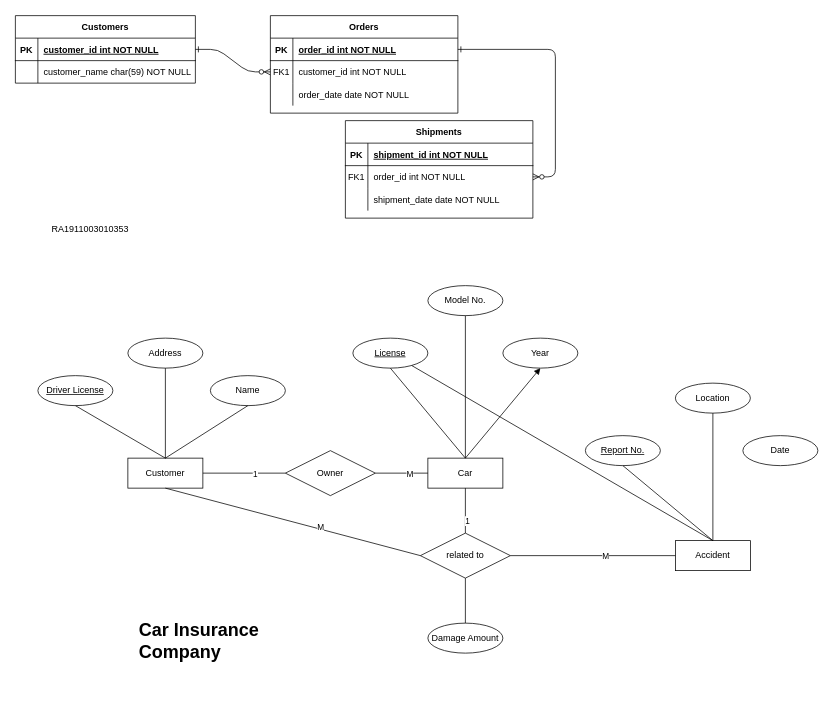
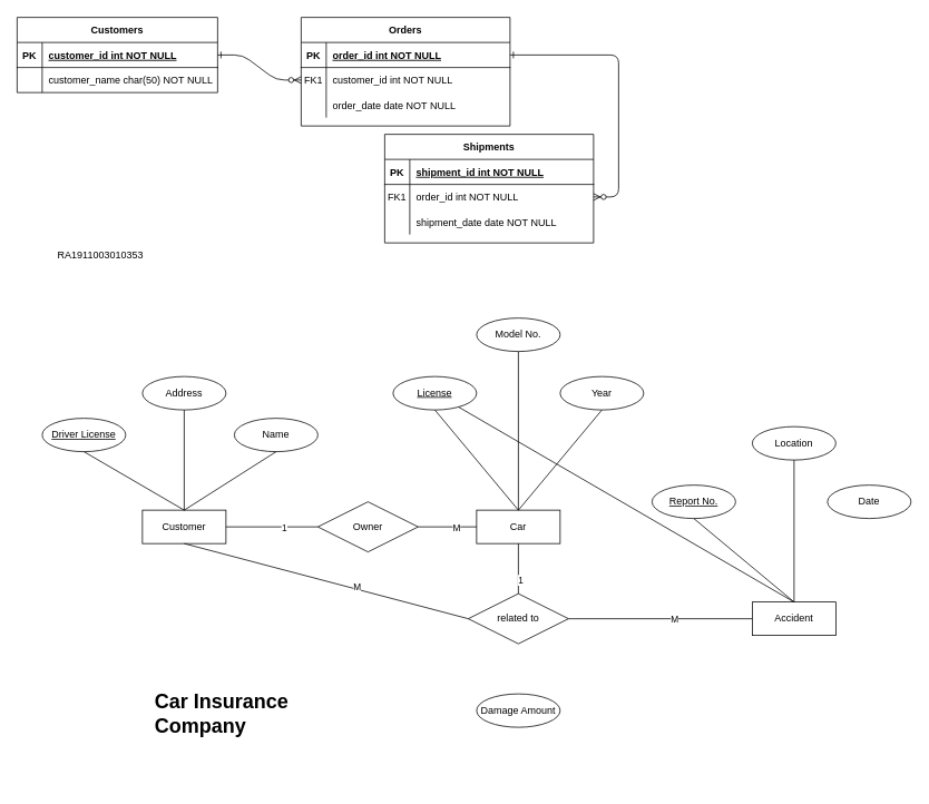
  <mxCell id="0" />
  <mxCell id="1" parent="0" />
  <mxCell id="2" value="" style="edgeStyle=entityRelationEdgeStyle;endArrow=ERzeroToMany;startArrow=ERone;endFill=1;startFill=0;" parent="1" source="25" target="8" edge="1"><mxGeometry width="100" height="100" relative="1" as="geometry"><mxPoint x="350" y="730" as="sourcePoint" /><mxPoint x="450" y="630" as="targetPoint" /></mxGeometry></mxCell>
  <mxCell id="3" value="" style="edgeStyle=entityRelationEdgeStyle;endArrow=ERzeroToMany;startArrow=ERone;endFill=1;startFill=0;" parent="1" source="5" target="18" edge="1"><mxGeometry width="100" height="100" relative="1" as="geometry"><mxPoint x="410" y="190" as="sourcePoint" /><mxPoint x="470" y="215" as="targetPoint" /></mxGeometry></mxCell>
  <mxCell id="4" value="Orders" style="shape=table;startSize=30;container=1;collapsible=1;childLayout=tableLayout;fixedRows=1;rowLines=0;fontStyle=1;align=center;resizeLast=1;" parent="1" vertex="1"><mxGeometry x="360" y="20" width="250" height="130" as="geometry" /></mxCell>
  <mxCell id="5" value="" style="shape=partialRectangle;collapsible=0;dropTarget=0;pointerEvents=0;fillColor=none;points=[[0,0.5],[1,0.5]];portConstraint=eastwest;top=0;left=0;right=0;bottom=1;" parent="4" vertex="1"><mxGeometry y="30" width="250" height="30" as="geometry" /></mxCell>
  <mxCell id="6" value="PK" style="shape=partialRectangle;overflow=hidden;connectable=0;fillColor=none;top=0;left=0;bottom=0;right=0;fontStyle=1;" parent="5" vertex="1"><mxGeometry width="30" height="30" as="geometry"><mxRectangle width="30" height="30" as="alternateBounds" /></mxGeometry></mxCell>
  <mxCell id="7" value="order_id int NOT NULL " style="shape=partialRectangle;overflow=hidden;connectable=0;fillColor=none;top=0;left=0;bottom=0;right=0;align=left;spacingLeft=6;fontStyle=5;" parent="5" vertex="1"><mxGeometry x="30" width="220" height="30" as="geometry"><mxRectangle width="220" height="30" as="alternateBounds" /></mxGeometry></mxCell>
  <mxCell id="8" value="" style="shape=partialRectangle;collapsible=0;dropTarget=0;pointerEvents=0;fillColor=none;points=[[0,0.5],[1,0.5]];portConstraint=eastwest;top=0;left=0;right=0;bottom=0;" parent="4" vertex="1"><mxGeometry y="60" width="250" height="30" as="geometry" /></mxCell>
  <mxCell id="9" value="FK1" style="shape=partialRectangle;overflow=hidden;connectable=0;fillColor=none;top=0;left=0;bottom=0;right=0;" parent="8" vertex="1"><mxGeometry width="30" height="30" as="geometry"><mxRectangle width="30" height="30" as="alternateBounds" /></mxGeometry></mxCell>
  <mxCell id="10" value="customer_id int NOT NULL" style="shape=partialRectangle;overflow=hidden;connectable=0;fillColor=none;top=0;left=0;bottom=0;right=0;align=left;spacingLeft=6;" parent="8" vertex="1"><mxGeometry x="30" width="220" height="30" as="geometry"><mxRectangle width="220" height="30" as="alternateBounds" /></mxGeometry></mxCell>
  <mxCell id="11" value="" style="shape=partialRectangle;collapsible=0;dropTarget=0;pointerEvents=0;fillColor=none;points=[[0,0.5],[1,0.5]];portConstraint=eastwest;top=0;left=0;right=0;bottom=0;" parent="4" vertex="1"><mxGeometry y="90" width="250" height="30" as="geometry" /></mxCell>
  <mxCell id="12" value="" style="shape=partialRectangle;overflow=hidden;connectable=0;fillColor=none;top=0;left=0;bottom=0;right=0;" parent="11" vertex="1"><mxGeometry width="30" height="30" as="geometry"><mxRectangle width="30" height="30" as="alternateBounds" /></mxGeometry></mxCell>
  <mxCell id="13" value="order_date date NOT NULL" style="shape=partialRectangle;overflow=hidden;connectable=0;fillColor=none;top=0;left=0;bottom=0;right=0;align=left;spacingLeft=6;" parent="11" vertex="1"><mxGeometry x="30" width="220" height="30" as="geometry"><mxRectangle width="220" height="30" as="alternateBounds" /></mxGeometry></mxCell>
  <mxCell id="14" value="Shipments" style="shape=table;startSize=30;container=1;collapsible=1;childLayout=tableLayout;fixedRows=1;rowLines=0;fontStyle=1;align=center;resizeLast=1;" parent="1" vertex="1"><mxGeometry x="460" y="160" width="250" height="130" as="geometry" /></mxCell>
  <mxCell id="15" value="" style="shape=partialRectangle;collapsible=0;dropTarget=0;pointerEvents=0;fillColor=none;points=[[0,0.5],[1,0.5]];portConstraint=eastwest;top=0;left=0;right=0;bottom=1;" parent="14" vertex="1"><mxGeometry y="30" width="250" height="30" as="geometry" /></mxCell>
  <mxCell id="16" value="PK" style="shape=partialRectangle;overflow=hidden;connectable=0;fillColor=none;top=0;left=0;bottom=0;right=0;fontStyle=1;" parent="15" vertex="1"><mxGeometry width="30" height="30" as="geometry"><mxRectangle width="30" height="30" as="alternateBounds" /></mxGeometry></mxCell>
  <mxCell id="17" value="shipment_id int NOT NULL " style="shape=partialRectangle;overflow=hidden;connectable=0;fillColor=none;top=0;left=0;bottom=0;right=0;align=left;spacingLeft=6;fontStyle=5;" parent="15" vertex="1"><mxGeometry x="30" width="220" height="30" as="geometry"><mxRectangle width="220" height="30" as="alternateBounds" /></mxGeometry></mxCell>
  <mxCell id="18" value="" style="shape=partialRectangle;collapsible=0;dropTarget=0;pointerEvents=0;fillColor=none;points=[[0,0.5],[1,0.5]];portConstraint=eastwest;top=0;left=0;right=0;bottom=0;" parent="14" vertex="1"><mxGeometry y="60" width="250" height="30" as="geometry" /></mxCell>
  <mxCell id="19" value="FK1" style="shape=partialRectangle;overflow=hidden;connectable=0;fillColor=none;top=0;left=0;bottom=0;right=0;" parent="18" vertex="1"><mxGeometry width="30" height="30" as="geometry"><mxRectangle width="30" height="30" as="alternateBounds" /></mxGeometry></mxCell>
  <mxCell id="20" value="order_id int NOT NULL" style="shape=partialRectangle;overflow=hidden;connectable=0;fillColor=none;top=0;left=0;bottom=0;right=0;align=left;spacingLeft=6;" parent="18" vertex="1"><mxGeometry x="30" width="220" height="30" as="geometry"><mxRectangle width="220" height="30" as="alternateBounds" /></mxGeometry></mxCell>
  <mxCell id="21" value="" style="shape=partialRectangle;collapsible=0;dropTarget=0;pointerEvents=0;fillColor=none;points=[[0,0.5],[1,0.5]];portConstraint=eastwest;top=0;left=0;right=0;bottom=0;" parent="14" vertex="1"><mxGeometry y="90" width="250" height="30" as="geometry" /></mxCell>
  <mxCell id="22" value="" style="shape=partialRectangle;overflow=hidden;connectable=0;fillColor=none;top=0;left=0;bottom=0;right=0;" parent="21" vertex="1"><mxGeometry width="30" height="30" as="geometry"><mxRectangle width="30" height="30" as="alternateBounds" /></mxGeometry></mxCell>
  <mxCell id="23" value="shipment_date date NOT NULL" style="shape=partialRectangle;overflow=hidden;connectable=0;fillColor=none;top=0;left=0;bottom=0;right=0;align=left;spacingLeft=6;" parent="21" vertex="1"><mxGeometry x="30" width="220" height="30" as="geometry"><mxRectangle width="220" height="30" as="alternateBounds" /></mxGeometry></mxCell>
  <mxCell id="24" value="Customers" style="shape=table;startSize=30;container=1;collapsible=1;childLayout=tableLayout;fixedRows=1;rowLines=0;fontStyle=1;align=center;resizeLast=1;" parent="1" vertex="1"><mxGeometry x="20" y="20" width="240" height="90" as="geometry" /></mxCell>
  <mxCell id="25" value="" style="shape=partialRectangle;collapsible=0;dropTarget=0;pointerEvents=0;fillColor=none;points=[[0,0.5],[1,0.5]];portConstraint=eastwest;top=0;left=0;right=0;bottom=1;" parent="24" vertex="1"><mxGeometry y="30" width="240" height="30" as="geometry" /></mxCell>
  <mxCell id="26" value="PK" style="shape=partialRectangle;overflow=hidden;connectable=0;fillColor=none;top=0;left=0;bottom=0;right=0;fontStyle=1;" parent="25" vertex="1"><mxGeometry width="30" height="30" as="geometry"><mxRectangle width="30" height="30" as="alternateBounds" /></mxGeometry></mxCell>
  <mxCell id="27" value="customer_id int NOT NULL " style="shape=partialRectangle;overflow=hidden;connectable=0;fillColor=none;top=0;left=0;bottom=0;right=0;align=left;spacingLeft=6;fontStyle=5;" parent="25" vertex="1"><mxGeometry x="30" width="210" height="30" as="geometry"><mxRectangle width="210" height="30" as="alternateBounds" /></mxGeometry></mxCell>
  <mxCell id="28" value="" style="shape=partialRectangle;collapsible=0;dropTarget=0;pointerEvents=0;fillColor=none;points=[[0,0.5],[1,0.5]];portConstraint=eastwest;top=0;left=0;right=0;bottom=0;" parent="24" vertex="1"><mxGeometry y="60" width="240" height="30" as="geometry" /></mxCell>
  <mxCell id="29" value="" style="shape=partialRectangle;overflow=hidden;connectable=0;fillColor=none;top=0;left=0;bottom=0;right=0;" parent="28" vertex="1"><mxGeometry width="30" height="30" as="geometry"><mxRectangle width="30" height="30" as="alternateBounds" /></mxGeometry></mxCell>
- <mxCell id="30" value="customer_name char(59) NOT NULL" style="shape=partialRectangle;overflow=hidden;connectable=0;fillColor=none;top=0;left=0;bottom=0;right=0;align=left;spacingLeft=6;" parent="28" vertex="1"><mxGeometry x="30" width="210" height="30" as="geometry"><mxRectangle width="210" height="30" as="alternateBounds" /></mxGeometry></mxCell>
+ <mxCell id="30" value="customer_name char(50) NOT NULL" style="shape=partialRectangle;overflow=hidden;connectable=0;fillColor=none;top=0;left=0;bottom=0;right=0;align=left;spacingLeft=6;" parent="28" vertex="1"><mxGeometry x="30" width="210" height="30" as="geometry"><mxRectangle width="210" height="30" as="alternateBounds" /></mxGeometry></mxCell>
  <mxCell id="31" value="Driver License" style="ellipse;whiteSpace=wrap;html=1;align=center;fontStyle=4;" parent="1" vertex="1"><mxGeometry x="50" y="500" width="100" height="40" as="geometry" /></mxCell>
  <mxCell id="32" value="Customer" style="whiteSpace=wrap;html=1;align=center;" parent="1" vertex="1"><mxGeometry x="170" y="610" width="100" height="40" as="geometry" /></mxCell>
  <mxCell id="33" value="Address" style="ellipse;whiteSpace=wrap;html=1;align=center;" parent="1" vertex="1"><mxGeometry x="170" y="450" width="100" height="40" as="geometry" /></mxCell>
  <mxCell id="34" value="Name" style="ellipse;whiteSpace=wrap;html=1;align=center;" parent="1" vertex="1"><mxGeometry x="280" y="500" width="100" height="40" as="geometry" /></mxCell>
  <mxCell id="35" value="Owner" style="shape=rhombus;perimeter=rhombusPerimeter;whiteSpace=wrap;html=1;align=center;" parent="1" vertex="1"><mxGeometry x="380" y="600" width="120" height="60" as="geometry" /></mxCell>
  <mxCell id="36" value="Car" style="whiteSpace=wrap;html=1;align=center;" parent="1" vertex="1"><mxGeometry x="570" y="610" width="100" height="40" as="geometry" /></mxCell>
  <mxCell id="37" value="License" style="ellipse;whiteSpace=wrap;html=1;align=center;fontStyle=4;" parent="1" vertex="1"><mxGeometry x="470" y="450" width="100" height="40" as="geometry" /></mxCell>
  <mxCell id="38" value="Year" style="ellipse;whiteSpace=wrap;html=1;align=center;" parent="1" vertex="1"><mxGeometry x="670" y="450" width="100" height="40" as="geometry" /></mxCell>
  <mxCell id="39" value="Model No." style="ellipse;whiteSpace=wrap;html=1;align=center;" parent="1" vertex="1"><mxGeometry x="570" y="380" width="100" height="40" as="geometry" /></mxCell>
  <mxCell id="40" value="related to" style="shape=rhombus;perimeter=rhombusPerimeter;whiteSpace=wrap;html=1;align=center;" parent="1" vertex="1"><mxGeometry x="560" y="710" width="120" height="60" as="geometry" /></mxCell>
  <mxCell id="41" value="Damage Amount" style="ellipse;whiteSpace=wrap;html=1;align=center;" parent="1" vertex="1"><mxGeometry x="570" y="830" width="100" height="40" as="geometry" /></mxCell>
  <mxCell id="42" value="Accident" style="whiteSpace=wrap;html=1;align=center;" parent="1" vertex="1"><mxGeometry x="900" y="720" width="100" height="40" as="geometry" /></mxCell>
  <mxCell id="43" value="Date" style="ellipse;whiteSpace=wrap;html=1;align=center;" parent="1" vertex="1"><mxGeometry x="990" y="580" width="100" height="40" as="geometry" /></mxCell>
  <mxCell id="44" value="Location" style="ellipse;whiteSpace=wrap;html=1;align=center;" parent="1" vertex="1"><mxGeometry x="900" y="510" width="100" height="40" as="geometry" /></mxCell>
  <mxCell id="45" value="Report No." style="ellipse;whiteSpace=wrap;html=1;align=center;fontStyle=4;" parent="1" vertex="1"><mxGeometry x="780" y="580" width="100" height="40" as="geometry" /></mxCell>
  <mxCell id="46" value="" style="endArrow=none;html=1;rounded=0;entryX=0.5;entryY=0;entryDx=0;entryDy=0;exitX=0.5;exitY=1;exitDx=0;exitDy=0;" parent="1" source="31" target="32" edge="1"><mxGeometry relative="1" as="geometry"><mxPoint x="90" y="570" as="sourcePoint" /><mxPoint x="250" y="570" as="targetPoint" /></mxGeometry></mxCell>
  <mxCell id="47" value="" style="endArrow=none;html=1;rounded=0;exitX=0.5;exitY=1;exitDx=0;exitDy=0;" parent="1" source="33" edge="1"><mxGeometry relative="1" as="geometry"><mxPoint x="190" y="560" as="sourcePoint" /><mxPoint x="220" y="610" as="targetPoint" /></mxGeometry></mxCell>
  <mxCell id="48" value="" style="endArrow=none;html=1;rounded=0;exitX=0.5;exitY=1;exitDx=0;exitDy=0;" parent="1" source="34" edge="1"><mxGeometry relative="1" as="geometry"><mxPoint x="340" y="580" as="sourcePoint" /><mxPoint x="220" y="610" as="targetPoint" /></mxGeometry></mxCell>
  <mxCell id="49" value="" style="endArrow=none;html=1;rounded=0;exitX=1;exitY=0.5;exitDx=0;exitDy=0;entryX=0;entryY=0.5;entryDx=0;entryDy=0;" parent="1" source="32" target="35" edge="1"><mxGeometry relative="1" as="geometry"><mxPoint x="270" y="670" as="sourcePoint" /><mxPoint x="430" y="670" as="targetPoint" /><Array as="points" /></mxGeometry></mxCell>
  <mxCell id="50" value="1" style="edgeLabel;html=1;align=center;verticalAlign=middle;resizable=0;points=[];" parent="49" vertex="1" connectable="0"><mxGeometry x="0.247" relative="1" as="geometry"><mxPoint as="offset" /></mxGeometry></mxCell>
  <mxCell id="51" value="" style="endArrow=none;html=1;rounded=0;exitX=1;exitY=0.5;exitDx=0;exitDy=0;entryX=0;entryY=0.5;entryDx=0;entryDy=0;" parent="1" source="35" target="36" edge="1"><mxGeometry relative="1" as="geometry"><mxPoint x="500" y="670" as="sourcePoint" /><mxPoint x="660" y="670" as="targetPoint" /></mxGeometry></mxCell>
  <mxCell id="52" value="M" style="edgeLabel;html=1;align=center;verticalAlign=middle;resizable=0;points=[];" parent="51" vertex="1" connectable="0"><mxGeometry x="0.274" y="-1" relative="1" as="geometry"><mxPoint as="offset" /></mxGeometry></mxCell>
  <mxCell id="53" value="" style="endArrow=none;html=1;rounded=0;exitX=0.5;exitY=1;exitDx=0;exitDy=0;entryX=0.5;entryY=0;entryDx=0;entryDy=0;" parent="1" source="39" target="36" edge="1"><mxGeometry relative="1" as="geometry"><mxPoint x="500" y="670" as="sourcePoint" /><mxPoint x="660" y="670" as="targetPoint" /></mxGeometry></mxCell>
  <mxCell id="54" value="" style="endArrow=none;html=1;rounded=0;exitX=0.5;exitY=1;exitDx=0;exitDy=0;entryX=0.5;entryY=0;entryDx=0;entryDy=0;" parent="1" source="37" target="36" edge="1"><mxGeometry relative="1" as="geometry"><mxPoint x="500" y="670" as="sourcePoint" /><mxPoint x="660" y="670" as="targetPoint" /></mxGeometry></mxCell>
- <mxCell id="55" value="" style="endArrow=block;html=1;rounded=0;entryX=0.5;entryY=1;entryDx=0;entryDy=0;exitX=0.5;exitY=0;exitDx=0;exitDy=0;" parent="1" source="36" target="38" edge="1"><mxGeometry relative="1" as="geometry"><mxPoint x="500" y="670" as="sourcePoint" /><mxPoint x="660" y="670" as="targetPoint" /></mxGeometry></mxCell>
+ <mxCell id="55" value="" style="endArrow=none;html=1;rounded=0;entryX=0.5;entryY=1;entryDx=0;entryDy=0;exitX=0.5;exitY=0;exitDx=0;exitDy=0;" parent="1" source="36" target="38" edge="1"><mxGeometry relative="1" as="geometry"><mxPoint x="500" y="670" as="sourcePoint" /><mxPoint x="660" y="670" as="targetPoint" /></mxGeometry></mxCell>
  <mxCell id="56" value="" style="endArrow=none;html=1;rounded=0;entryX=0.5;entryY=1;entryDx=0;entryDy=0;exitX=0.5;exitY=0;exitDx=0;exitDy=0;" parent="1" source="42" target="44" edge="1"><mxGeometry relative="1" as="geometry"><mxPoint x="500" y="670" as="sourcePoint" /><mxPoint x="660" y="670" as="targetPoint" /></mxGeometry></mxCell>
  <mxCell id="57" value="" style="endArrow=none;html=1;rounded=0;exitX=0.5;exitY=1;exitDx=0;exitDy=0;entryX=0.5;entryY=0;entryDx=0;entryDy=0;" parent="1" source="45" target="42" edge="1"><mxGeometry relative="1" as="geometry"><mxPoint x="690" y="650" as="sourcePoint" /><mxPoint x="940" y="610" as="targetPoint" /></mxGeometry></mxCell>
  <mxCell id="58" value="" style="endArrow=none;html=1;rounded=0;exitX=0.5;exitY=0;exitDx=0;exitDy=0;" parent="1" source="42" target="37" edge="1"><mxGeometry relative="1" as="geometry"><mxPoint x="500" y="670" as="sourcePoint" /><mxPoint x="660" y="670" as="targetPoint" /></mxGeometry></mxCell>
  <mxCell id="59" value="" style="endArrow=none;html=1;rounded=0;exitX=0.5;exitY=1;exitDx=0;exitDy=0;entryX=0;entryY=0.5;entryDx=0;entryDy=0;" parent="1" source="32" target="40" edge="1"><mxGeometry relative="1" as="geometry"><mxPoint x="500" y="670" as="sourcePoint" /><mxPoint x="660" y="670" as="targetPoint" /></mxGeometry></mxCell>
  <mxCell id="60" value="M" style="edgeLabel;html=1;align=center;verticalAlign=middle;resizable=0;points=[];" parent="59" vertex="1" connectable="0"><mxGeometry x="0.211" y="3" relative="1" as="geometry"><mxPoint as="offset" /></mxGeometry></mxCell>
- <mxCell id="61" value="" style="endArrow=none;html=1;rounded=0;entryX=0.5;entryY=1;entryDx=0;entryDy=0;exitX=0.5;exitY=0;exitDx=0;exitDy=0;" parent="1" source="41" target="40" edge="1"><mxGeometry relative="1" as="geometry"><mxPoint x="500" y="670" as="sourcePoint" /><mxPoint x="660" y="670" as="targetPoint" /></mxGeometry></mxCell>
  <mxCell id="62" value="" style="endArrow=none;html=1;rounded=0;entryX=0.5;entryY=1;entryDx=0;entryDy=0;exitX=0.5;exitY=0;exitDx=0;exitDy=0;" parent="1" source="40" target="36" edge="1"><mxGeometry relative="1" as="geometry"><mxPoint x="500" y="670" as="sourcePoint" /><mxPoint x="660" y="670" as="targetPoint" /></mxGeometry></mxCell>
  <mxCell id="63" value="1" style="edgeLabel;html=1;align=center;verticalAlign=middle;resizable=0;points=[];" parent="62" vertex="1" connectable="0"><mxGeometry x="-0.433" y="-2" relative="1" as="geometry"><mxPoint as="offset" /></mxGeometry></mxCell>
  <mxCell id="64" value="" style="endArrow=none;html=1;rounded=0;entryX=0;entryY=0.5;entryDx=0;entryDy=0;exitX=1;exitY=0.5;exitDx=0;exitDy=0;" parent="1" source="40" target="42" edge="1"><mxGeometry relative="1" as="geometry"><mxPoint x="690" y="740" as="sourcePoint" /><mxPoint x="660" y="670" as="targetPoint" /></mxGeometry></mxCell>
  <mxCell id="65" value="M" style="edgeLabel;html=1;align=center;verticalAlign=middle;resizable=0;points=[];" parent="64" vertex="1" connectable="0"><mxGeometry x="0.142" relative="1" as="geometry"><mxPoint as="offset" /></mxGeometry></mxCell>
  <mxCell id="66" value="RA1911003010353" style="text;html=1;strokeColor=none;fillColor=none;align=center;verticalAlign=middle;whiteSpace=wrap;rounded=0;" parent="1" vertex="1"><mxGeometry x="60" y="290" width="120" height="30" as="geometry" /></mxCell>
  <mxCell id="67" value="&lt;h1&gt;Car Insurance Company&lt;/h1&gt;" style="text;html=1;strokeColor=none;fillColor=none;spacing=5;spacingTop=-20;whiteSpace=wrap;overflow=hidden;rounded=0;" parent="1" vertex="1"><mxGeometry x="180" y="820" width="190" height="120" as="geometry" /></mxCell>
